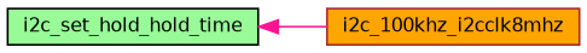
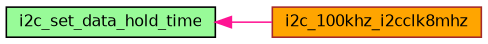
  digraph {
    rankdir=LR
    node [fontname=Helvetica fontsize=10 shape=record style=filled]
-   n1 [color=black fillcolor=palegreen fontcolor=black height=0.2 label=i2c_set_hold_hold_time width=0.4]
+   n1 [color=black fillcolor=palegreen fontcolor=black height=0.2 label=i2c_set_data_hold_time width=0.4]
    n2 [color=brown fillcolor=orange height=0.2 label=i2c_100khz_i2cclk8mhz width=0.4]
    n1 -> n2 [color=deeppink dir=back fontname=Helvetica fontsize=10 labelfontname=Helvetica labelfontsize=10 style=solid]
  }
